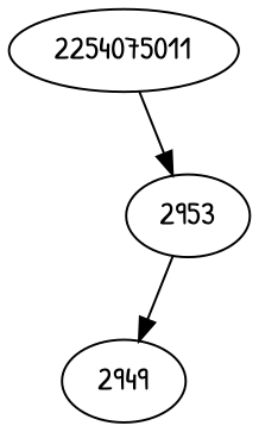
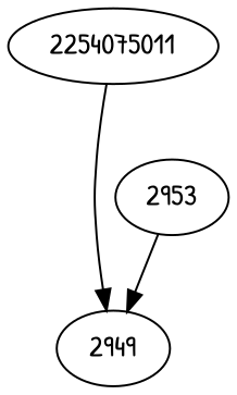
  strict digraph {
    fontname="Patrick Hand"
    node [fontname="Patrick Hand"]
    edge [fontname="Patrick Hand"]
    2254075011
    2949
    2953
-   2254075011 -> 2953
+   2254075011 -> 2949
    2953 -> 2949
  }
